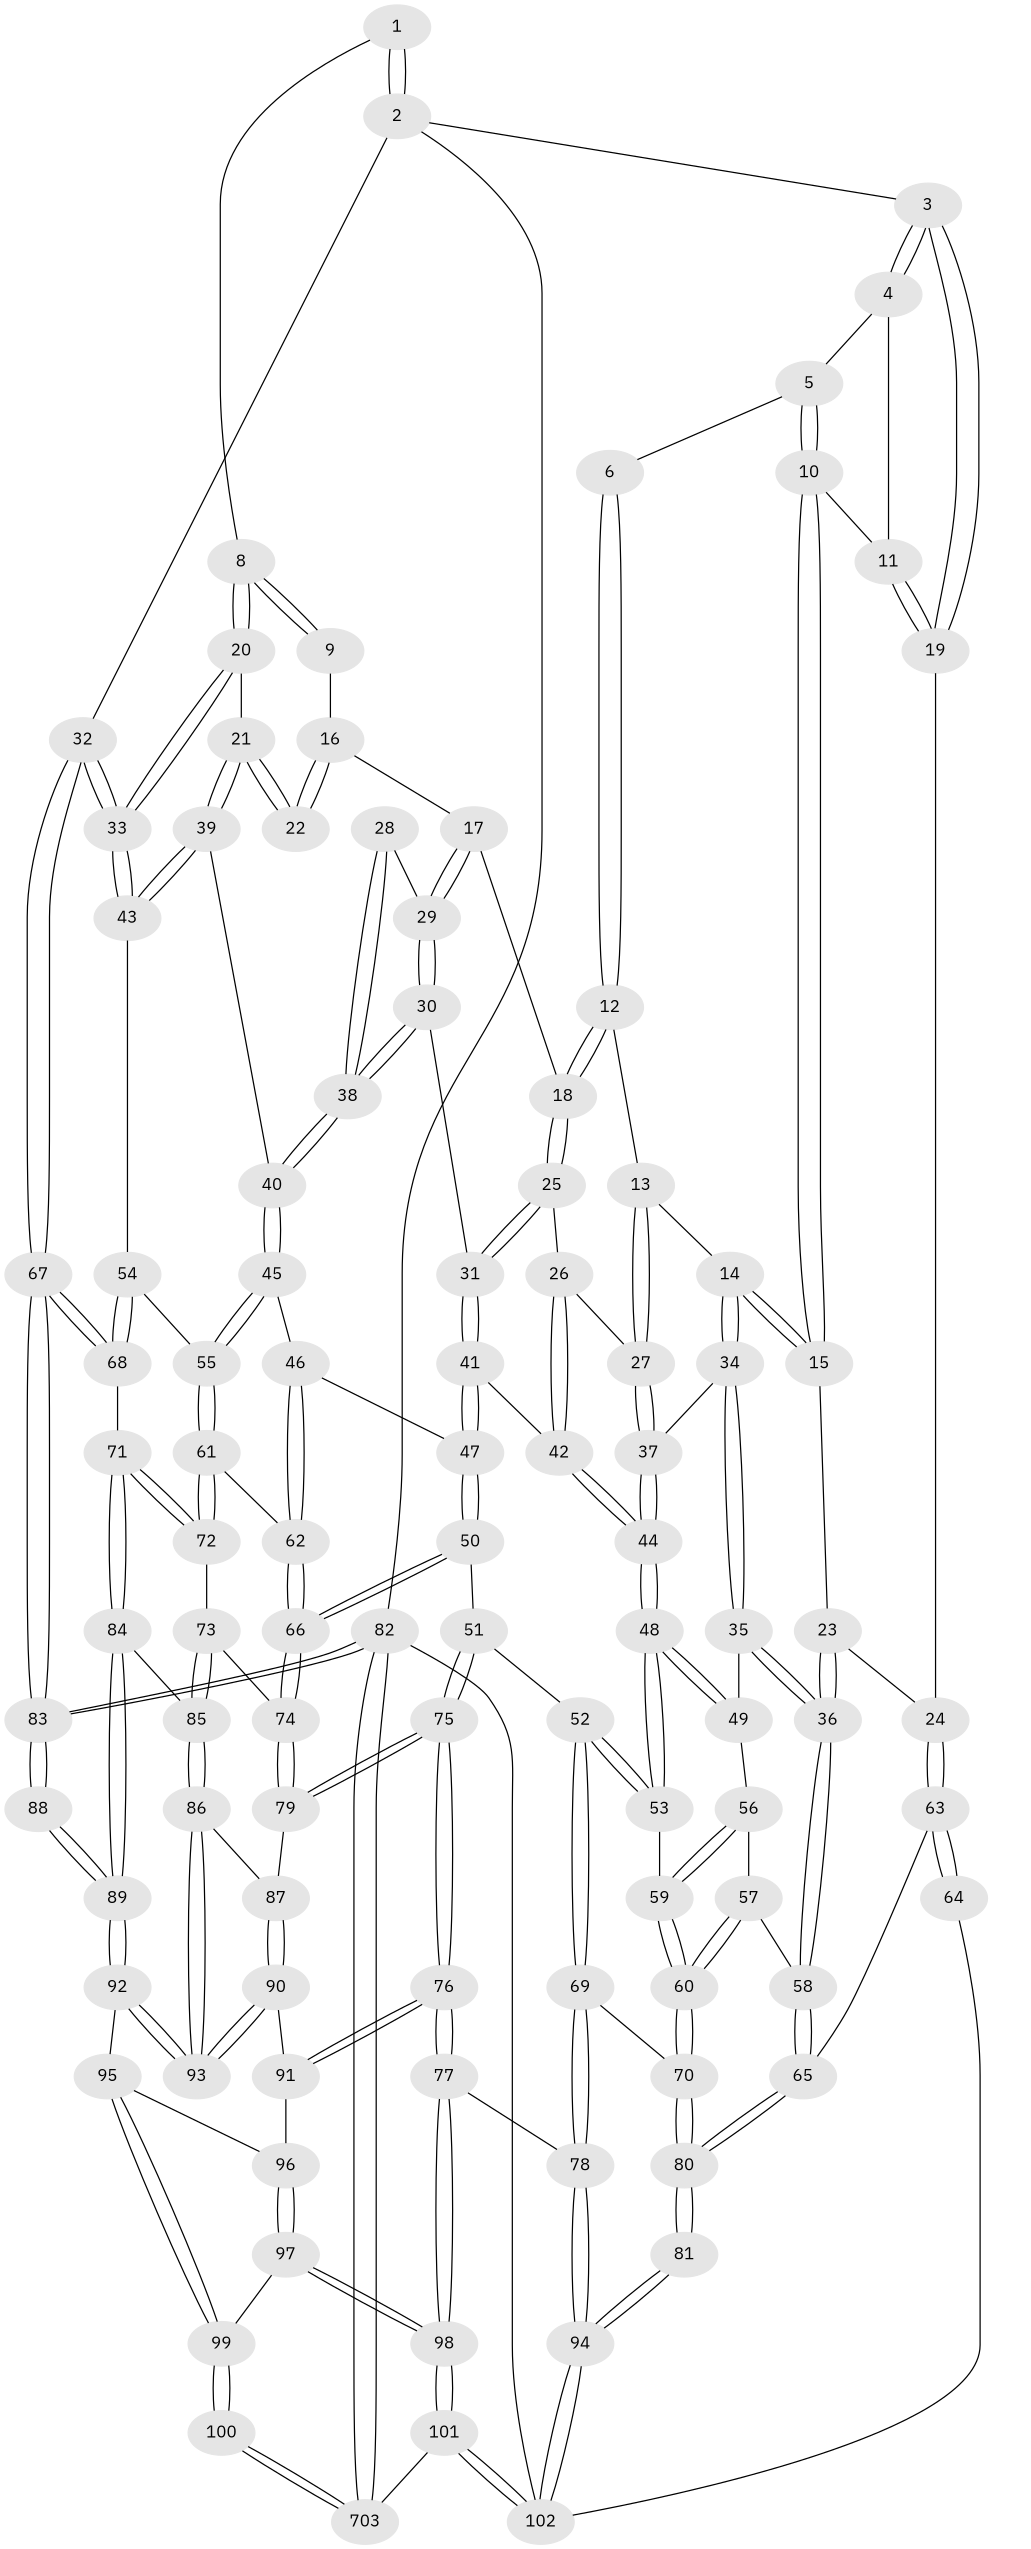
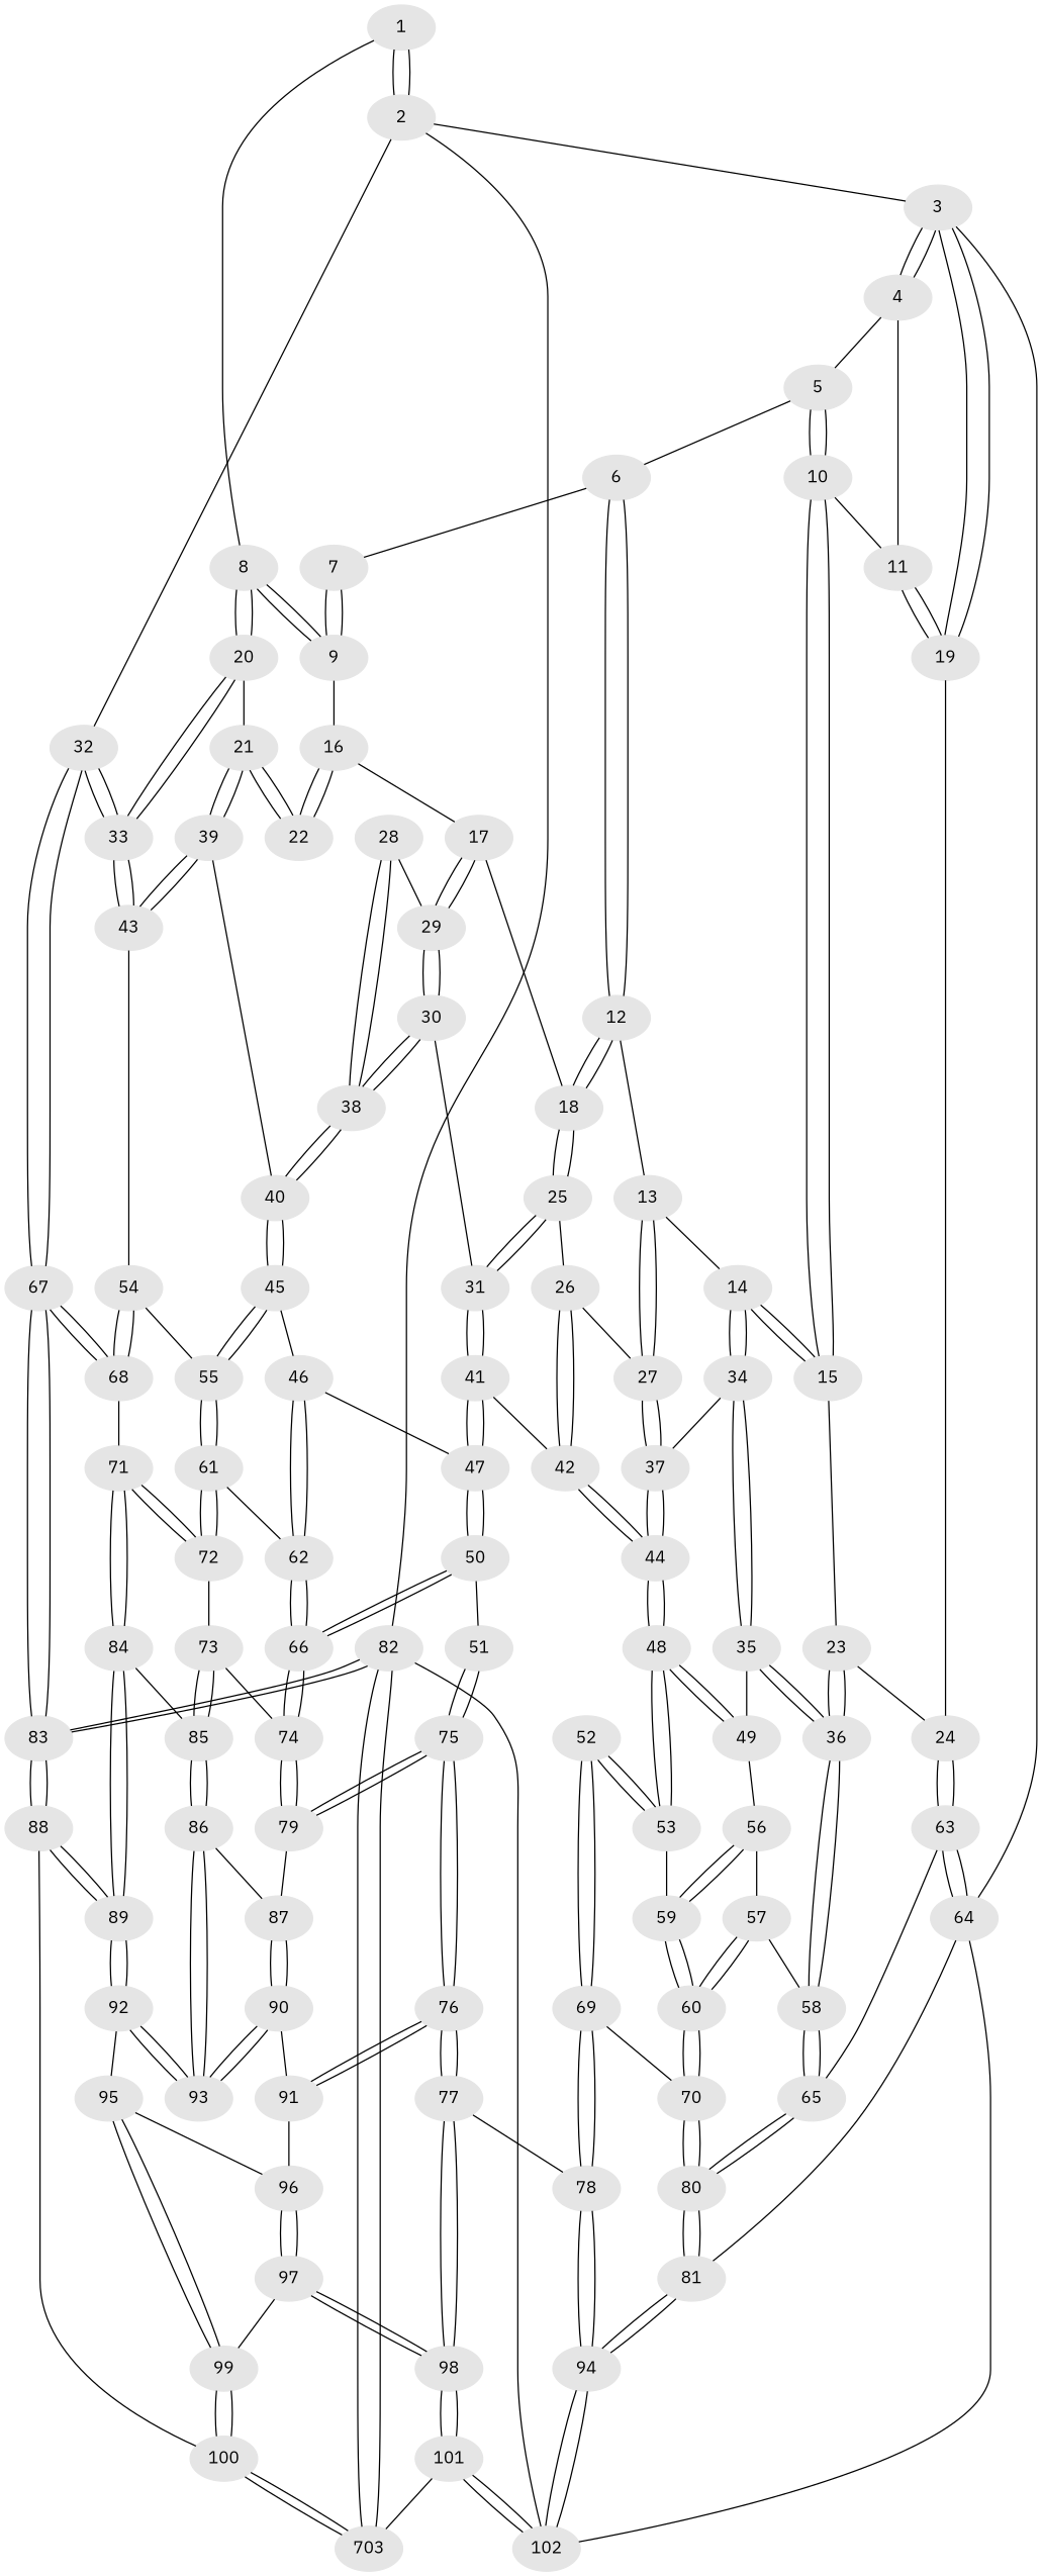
  graph {
    fontname="IBM Plex Sans"
    node [color=gray90 fontname="IBM Plex Sans" style=filled]
    edge [fontname="IBM Plex Sans"]
    1
    2
    8
    3
    32
    82
    9
    20
    4
    19
    64
    33
    67
    102
    83
    n16 [label=703]
    5
    11
    24
    81
    6
    10
+   7
    12
    15
    13
    18
    16
    21
    17
    22
    23
    14
    27
    25
    34
    37
    35
    36
    29
    30
    26
    31
    63
    39
    43
    40
    28
    38
    58
    65
    42
    41
    44
    47
    68
    54
    49
    56
    48
    45
    46
    55
    50
    53
    62
    61
    66
    51
    59
    57
    52
    75
    74
    69
    79
    76
    70
    78
    60
    71
    72
    80
    73
    94
    88
    84
    85
    89
    86
    87
    77
    91
    98
    96
    101
    90
    100
    92
    93
    95
    97
    99
    1 -- 2
    1 -- 2
    1 -- 8
    2 -- 3
    2 -- 32
    2 -- 82
    8 -- 9
    8 -- 9
    8 -- 20
    8 -- 20
    3 -- 4
    3 -- 4
    3 -- 19
    3 -- 19
+   3 -- 64
    32 -- 33
    32 -- 33
    32 -- 67
    32 -- 67
    82 -- 102
    82 -- 83
    82 -- 83
    82 -- n16
    82 -- n16
    9 -- 16
    20 -- 33
    20 -- 33
    20 -- 21
    4 -- 5
    4 -- 11
    19 -- 24
    64 -- 102
+   64 -- 81
    33 -- 43
    33 -- 43
    67 -- 83
    67 -- 83
    67 -- 68
    67 -- 68
    83 -- 88
    83 -- 88
    5 -- 6
    5 -- 10
    5 -- 10
    11 -- 19
    11 -- 19
    24 -- 63
    24 -- 63
    81 -- 94
    81 -- 94
+   6 -- 7
    6 -- 12
    6 -- 12
    10 -- 11
    10 -- 15
    10 -- 15
+   7 -- 9
+   7 -- 9
    12 -- 13
    12 -- 18
    12 -- 18
    15 -- 23
    13 -- 14
    13 -- 27
    13 -- 27
    18 -- 25
    18 -- 25
    16 -- 17
    16 -- 22
    16 -- 22
    21 -- 22
    21 -- 22
    21 -- 39
    21 -- 39
    17 -- 18
    17 -- 29
    17 -- 29
    23 -- 24
    23 -- 36
    23 -- 36
    14 -- 15
    14 -- 15
    14 -- 34
    14 -- 34
    27 -- 37
    27 -- 37
    25 -- 26
    25 -- 31
    25 -- 31
    34 -- 37
    34 -- 35
    34 -- 35
    37 -- 44
    37 -- 44
    35 -- 36
    35 -- 36
    35 -- 49
    36 -- 58
    36 -- 58
    29 -- 30
    29 -- 30
    30 -- 31
    30 -- 38
    30 -- 38
    26 -- 27
    26 -- 42
    26 -- 42
    31 -- 41
    31 -- 41
    63 -- 64
    63 -- 64
    63 -- 65
    39 -- 43
    39 -- 43
    39 -- 40
    43 -- 54
    40 -- 45
    40 -- 45
    28 -- 29
    28 -- 38
    28 -- 38
    38 -- 40
    38 -- 40
    58 -- 65
    58 -- 65
    65 -- 80
    65 -- 80
    42 -- 44
    42 -- 44
    41 -- 42
    41 -- 47
    41 -- 47
    44 -- 48
    44 -- 48
    47 -- 50
    47 -- 50
    68 -- 71
    54 -- 68
    54 -- 68
    54 -- 55
    49 -- 56
    56 -- 59
    56 -- 59
    56 -- 57
    48 -- 49
    48 -- 49
    48 -- 53
    48 -- 53
    45 -- 46
    45 -- 55
    45 -- 55
    46 -- 47
    46 -- 62
    46 -- 62
    55 -- 61
    55 -- 61
    50 -- 66
    50 -- 66
    50 -- 51
    53 -- 59
    62 -- 66
    62 -- 66
    61 -- 62
    61 -- 72
    61 -- 72
    66 -- 74
    66 -- 74
-   51 -- 52
    51 -- 75
    51 -- 75
    59 -- 60
    59 -- 60
    57 -- 58
    57 -- 60
    57 -- 60
    52 -- 53
    52 -- 53
    52 -- 69
    52 -- 69
    75 -- 79
    75 -- 79
    75 -- 76
    75 -- 76
    74 -- 79
    74 -- 79
    69 -- 70
    69 -- 78
    69 -- 78
    79 -- 87
    76 -- 77
    76 -- 77
    76 -- 91
    76 -- 91
    70 -- 80
    70 -- 80
    78 -- 94
    78 -- 94
    60 -- 70
    60 -- 70
    71 -- 72
    71 -- 72
    71 -- 84
    71 -- 84
    72 -- 73
    80 -- 81
    80 -- 81
    73 -- 74
    73 -- 85
    73 -- 85
    94 -- 102
    94 -- 102
    88 -- 89
    88 -- 89
+   88 -- 100
    84 -- 85
    84 -- 89
    84 -- 89
    85 -- 86
    85 -- 86
    89 -- 92
    89 -- 92
    86 -- 87
    86 -- 93
    86 -- 93
    87 -- 90
    87 -- 90
    77 -- 78
    77 -- 98
    77 -- 98
    91 -- 96
    98 -- 101
    98 -- 101
    96 -- 97
    96 -- 97
    101 -- 102
    101 -- 102
    101 -- n16
    90 -- 91
    90 -- 93
    90 -- 93
    100 -- n16
    100 -- n16
    92 -- 93
    92 -- 93
    92 -- 95
    95 -- 96
    95 -- 99
    95 -- 99
    97 -- 98
    97 -- 98
    97 -- 99
    99 -- 100
    99 -- 100
  }
